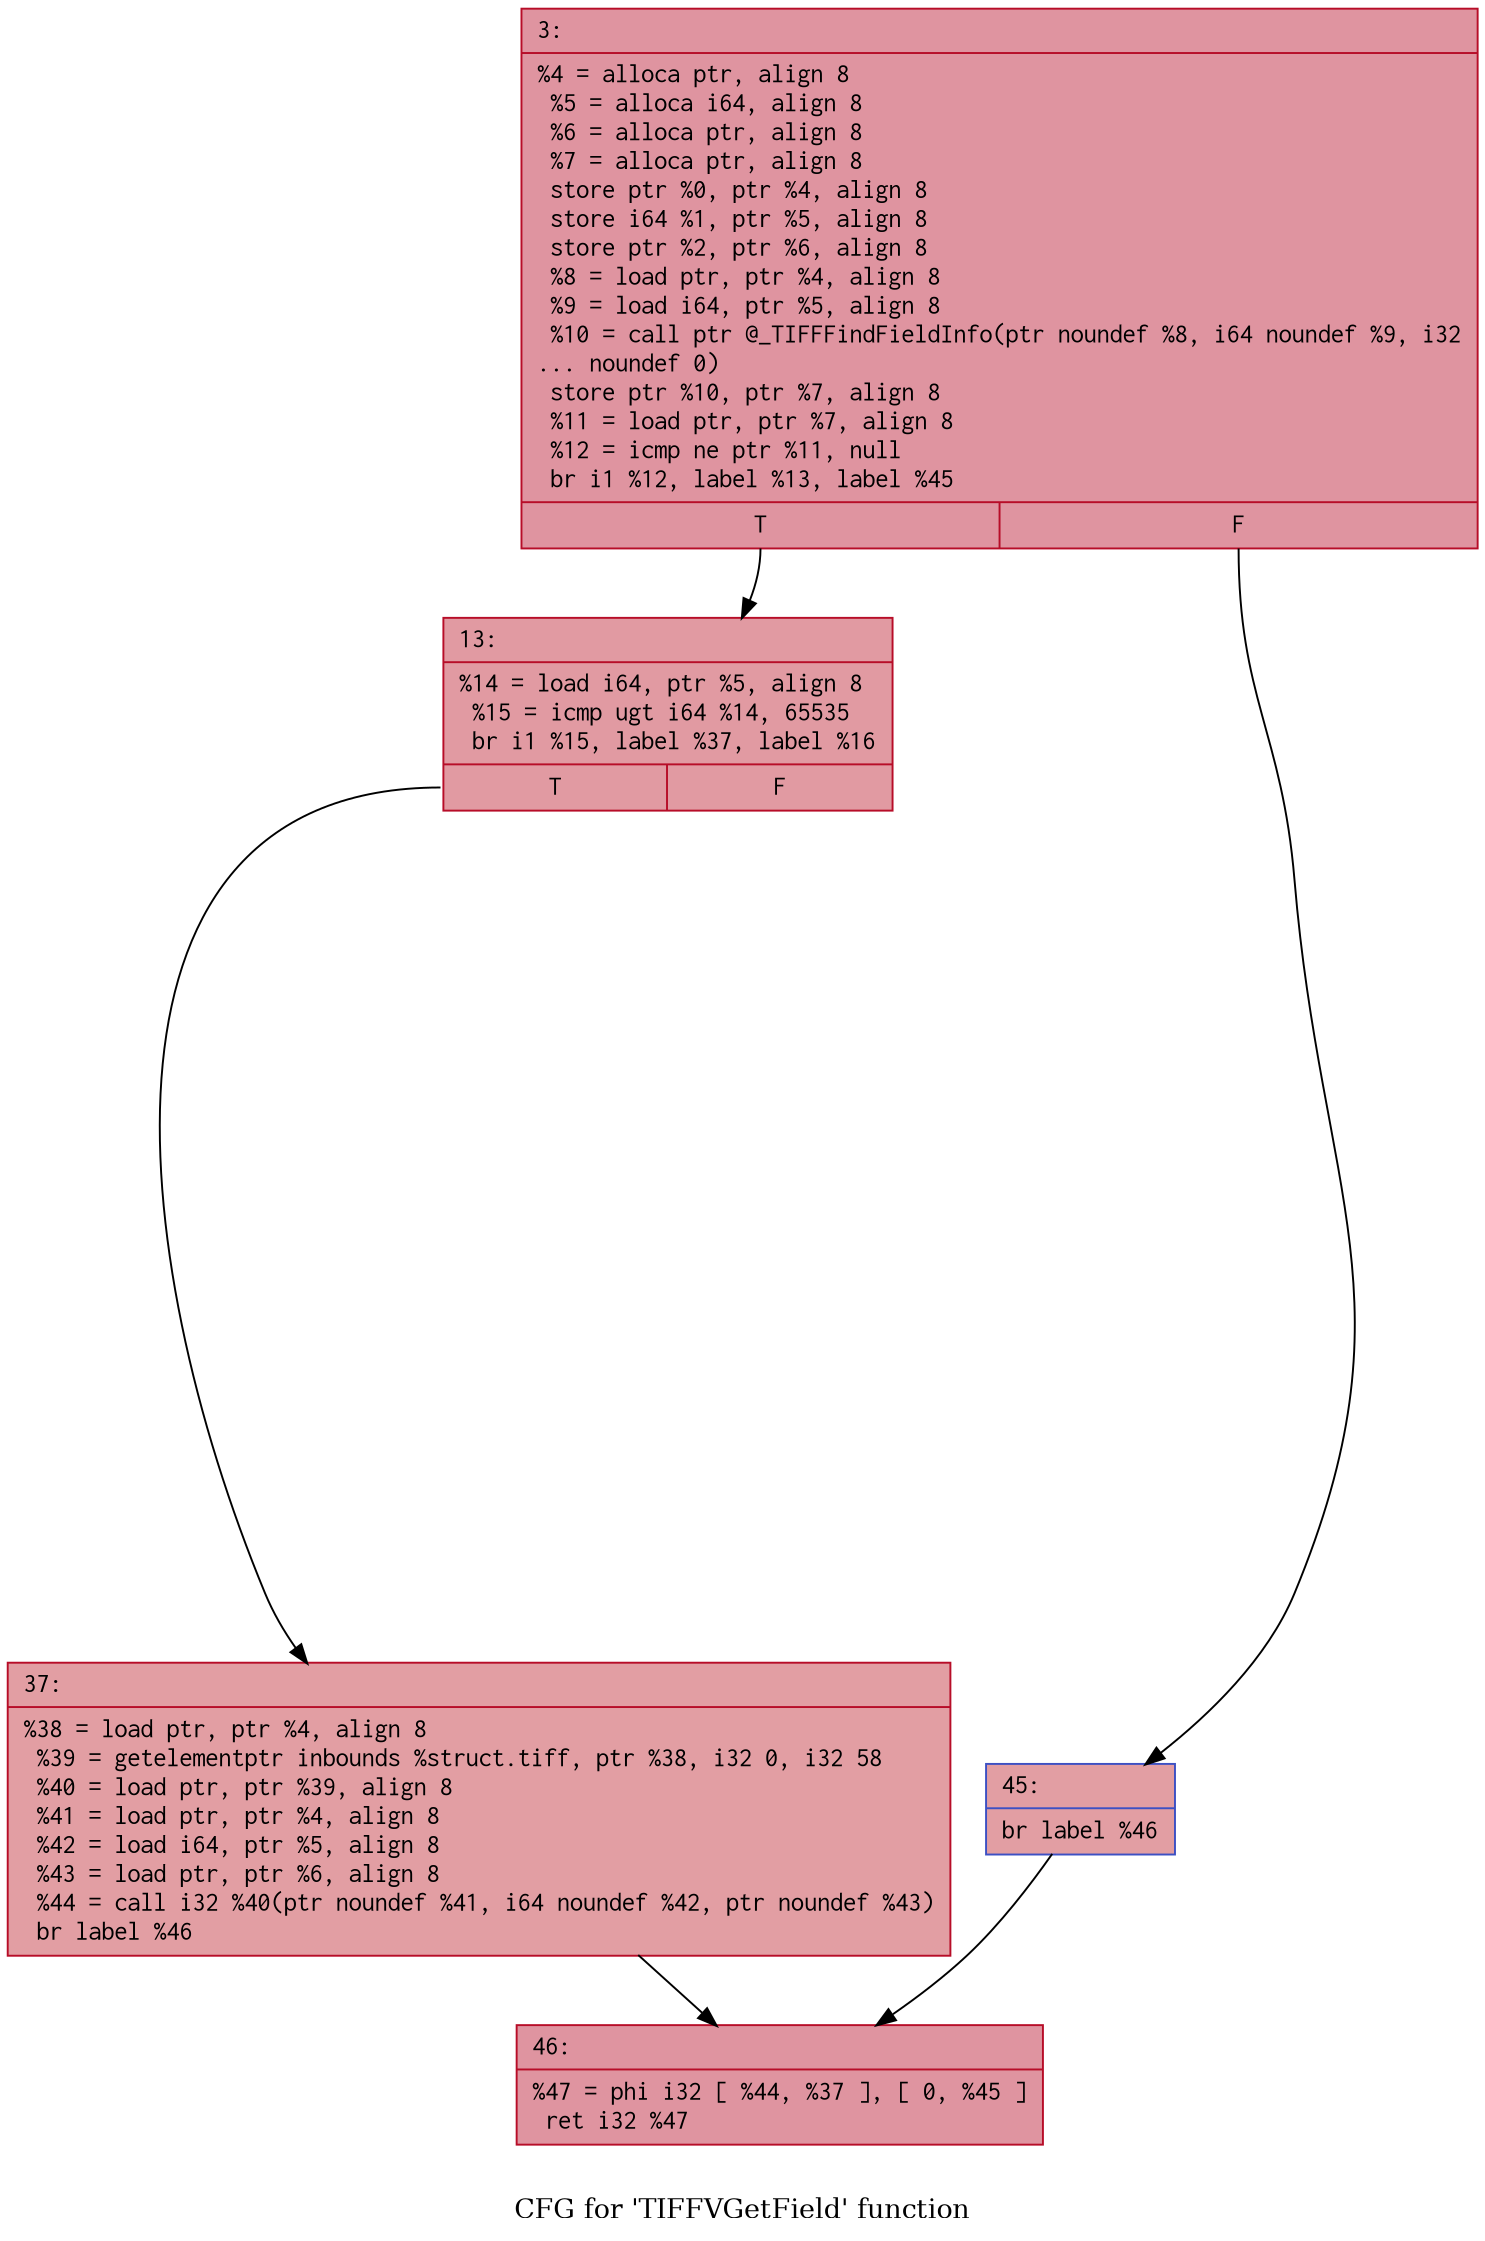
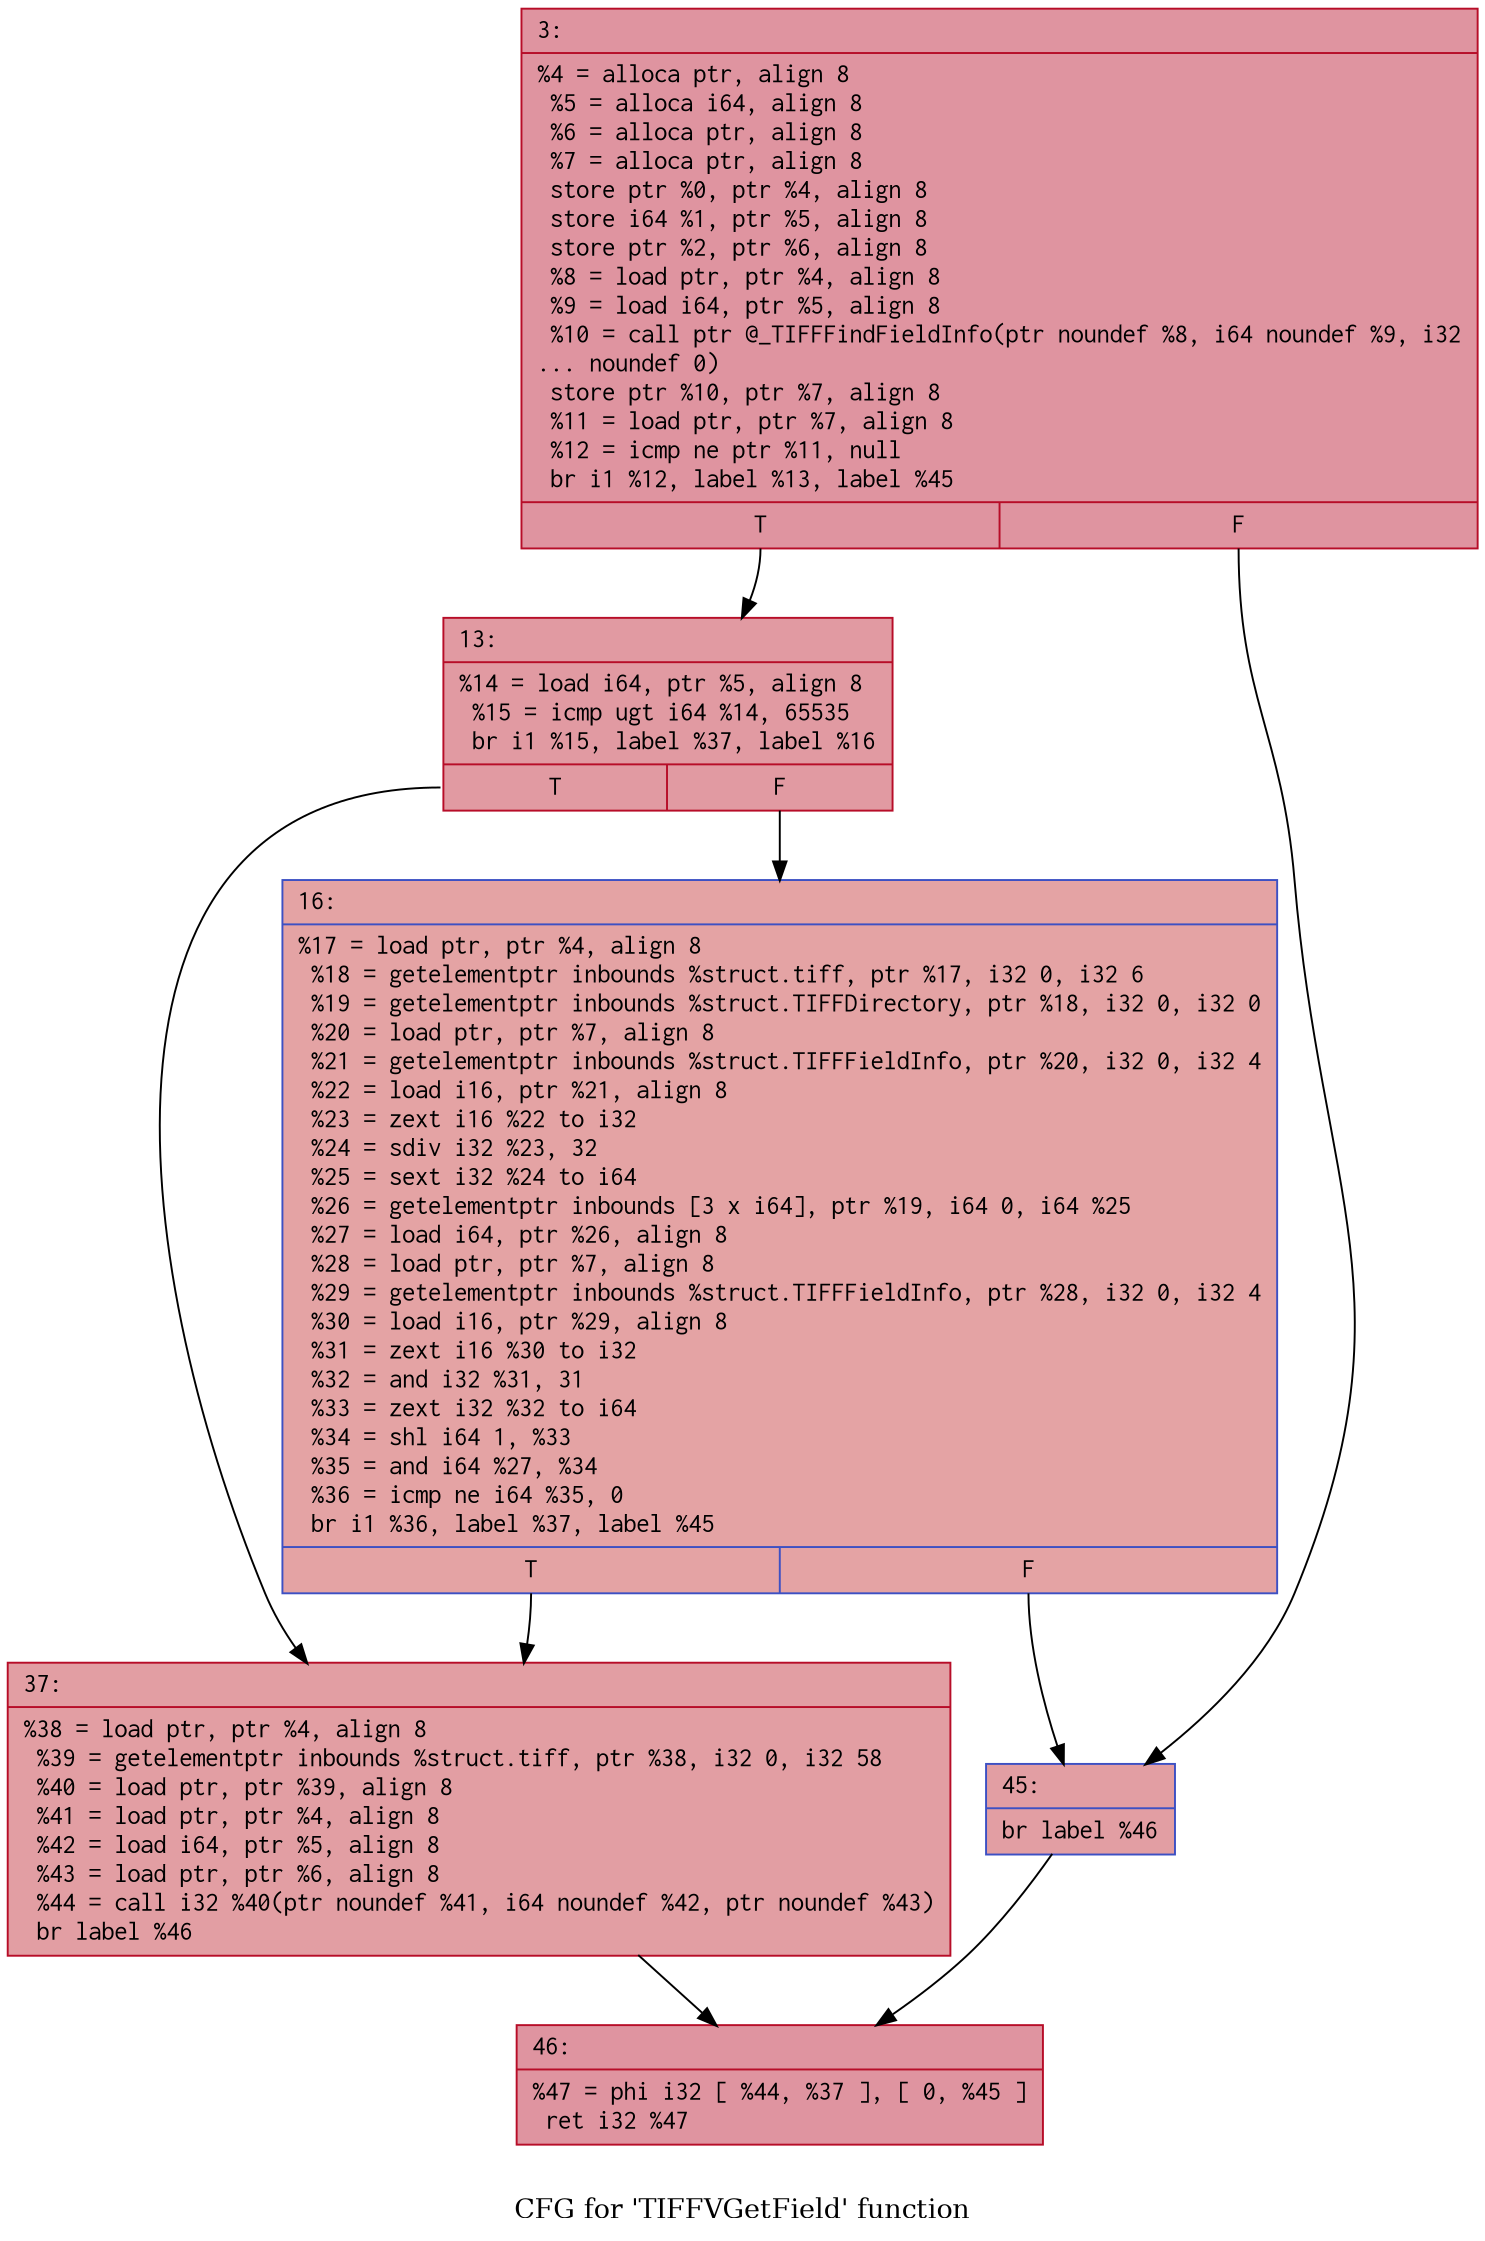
  digraph {
    label="CFG for 'TIFFVGetField' function"
    node [color="#b70d28ff" fillcolor="#b70d2870" fontname=Courier shape=record style=filled]
    edge [tailport=s0]
    n1 [label="{3:\l|  %4 = alloca ptr, align 8\l  %5 = alloca i64, align 8\l  %6 = alloca ptr, align 8\l  %7 = alloca ptr, align 8\l  store ptr %0, ptr %4, align 8\l  store i64 %1, ptr %5, align 8\l  store ptr %2, ptr %6, align 8\l  %8 = load ptr, ptr %4, align 8\l  %9 = load i64, ptr %5, align 8\l  %10 = call ptr @_TIFFFindFieldInfo(ptr noundef %8, i64 noundef %9, i32\l... noundef 0)\l  store ptr %10, ptr %7, align 8\l  %11 = load ptr, ptr %7, align 8\l  %12 = icmp ne ptr %11, null\l  br i1 %12, label %13, label %45\l|{<s0>T|<s1>F}}"]
    n2 [fillcolor="#bb1b2c70" label="{13:\l|  %14 = load i64, ptr %5, align 8\l  %15 = icmp ugt i64 %14, 65535\l  br i1 %15, label %37, label %16\l|{<s0>T|<s1>F}}"]
    n3 [color="#3d50c3ff" fillcolor="#be242e70" label="{45:\l|  br label %46\l}"]
    n4 [fillcolor="#be242e70" label="{37:\l|  %38 = load ptr, ptr %4, align 8\l  %39 = getelementptr inbounds %struct.tiff, ptr %38, i32 0, i32 58\l  %40 = load ptr, ptr %39, align 8\l  %41 = load ptr, ptr %4, align 8\l  %42 = load i64, ptr %5, align 8\l  %43 = load ptr, ptr %6, align 8\l  %44 = call i32 %40(ptr noundef %41, i64 noundef %42, ptr noundef %43)\l  br label %46\l}"]
+   n5 [color="#3d50c3ff" fillcolor="#c32e3170" label="{16:\l|  %17 = load ptr, ptr %4, align 8\l  %18 = getelementptr inbounds %struct.tiff, ptr %17, i32 0, i32 6\l  %19 = getelementptr inbounds %struct.TIFFDirectory, ptr %18, i32 0, i32 0\l  %20 = load ptr, ptr %7, align 8\l  %21 = getelementptr inbounds %struct.TIFFFieldInfo, ptr %20, i32 0, i32 4\l  %22 = load i16, ptr %21, align 8\l  %23 = zext i16 %22 to i32\l  %24 = sdiv i32 %23, 32\l  %25 = sext i32 %24 to i64\l  %26 = getelementptr inbounds [3 x i64], ptr %19, i64 0, i64 %25\l  %27 = load i64, ptr %26, align 8\l  %28 = load ptr, ptr %7, align 8\l  %29 = getelementptr inbounds %struct.TIFFFieldInfo, ptr %28, i32 0, i32 4\l  %30 = load i16, ptr %29, align 8\l  %31 = zext i16 %30 to i32\l  %32 = and i32 %31, 31\l  %33 = zext i32 %32 to i64\l  %34 = shl i64 1, %33\l  %35 = and i64 %27, %34\l  %36 = icmp ne i64 %35, 0\l  br i1 %36, label %37, label %45\l|{<s0>T|<s1>F}}"]
    n6 [label="{46:\l|  %47 = phi i32 [ %44, %37 ], [ 0, %45 ]\l  ret i32 %47\l}"]
    n1 -> n2
    n1 -> n3 [tailport=s1]
    n2 -> n4
+   n2 -> n5 [tailport=s1]
    n3 -> n6 [tailport=""]
    n4 -> n6 [tailport=""]
+   n5 -> n3 [tailport=s1]
+   n5 -> n4
  }
